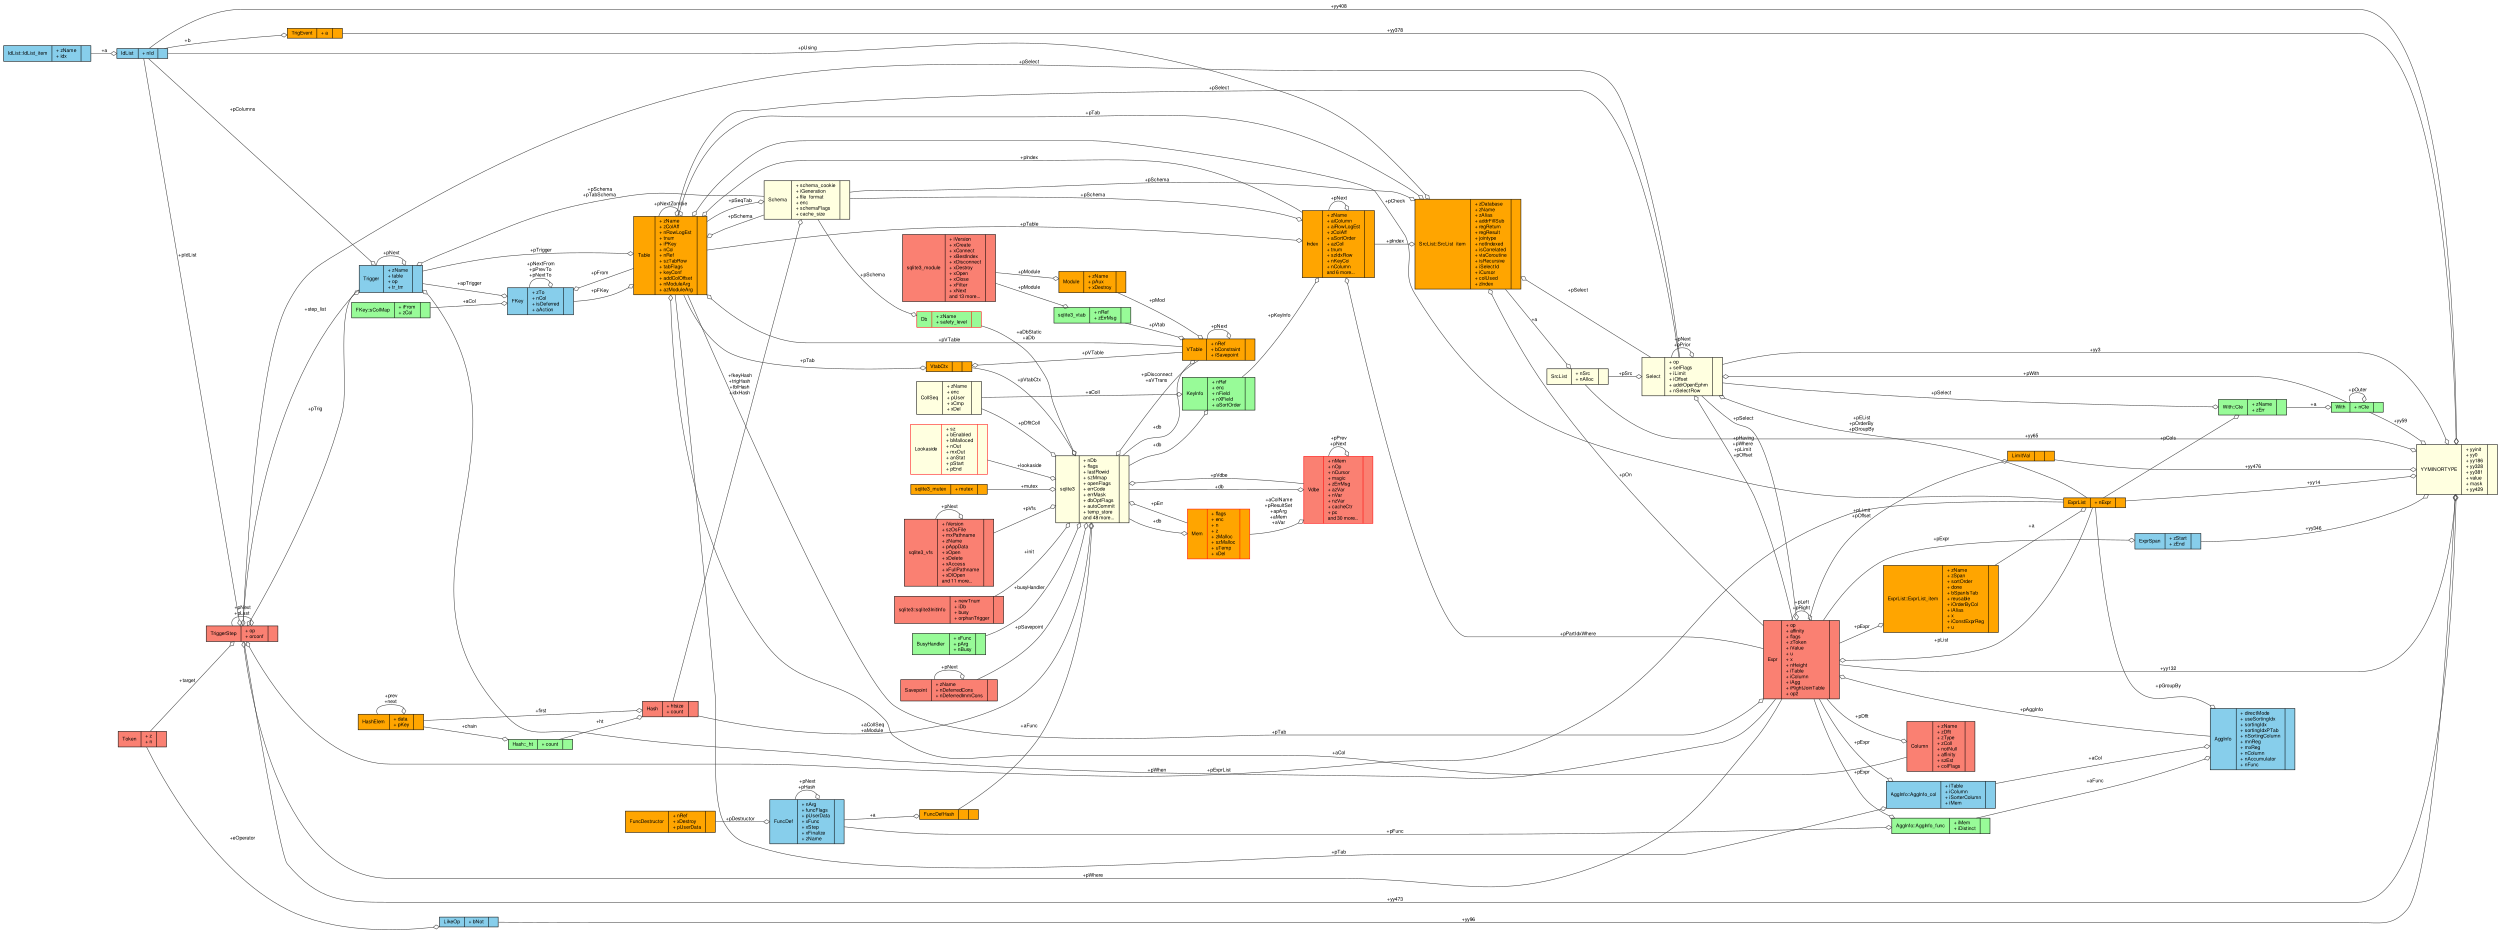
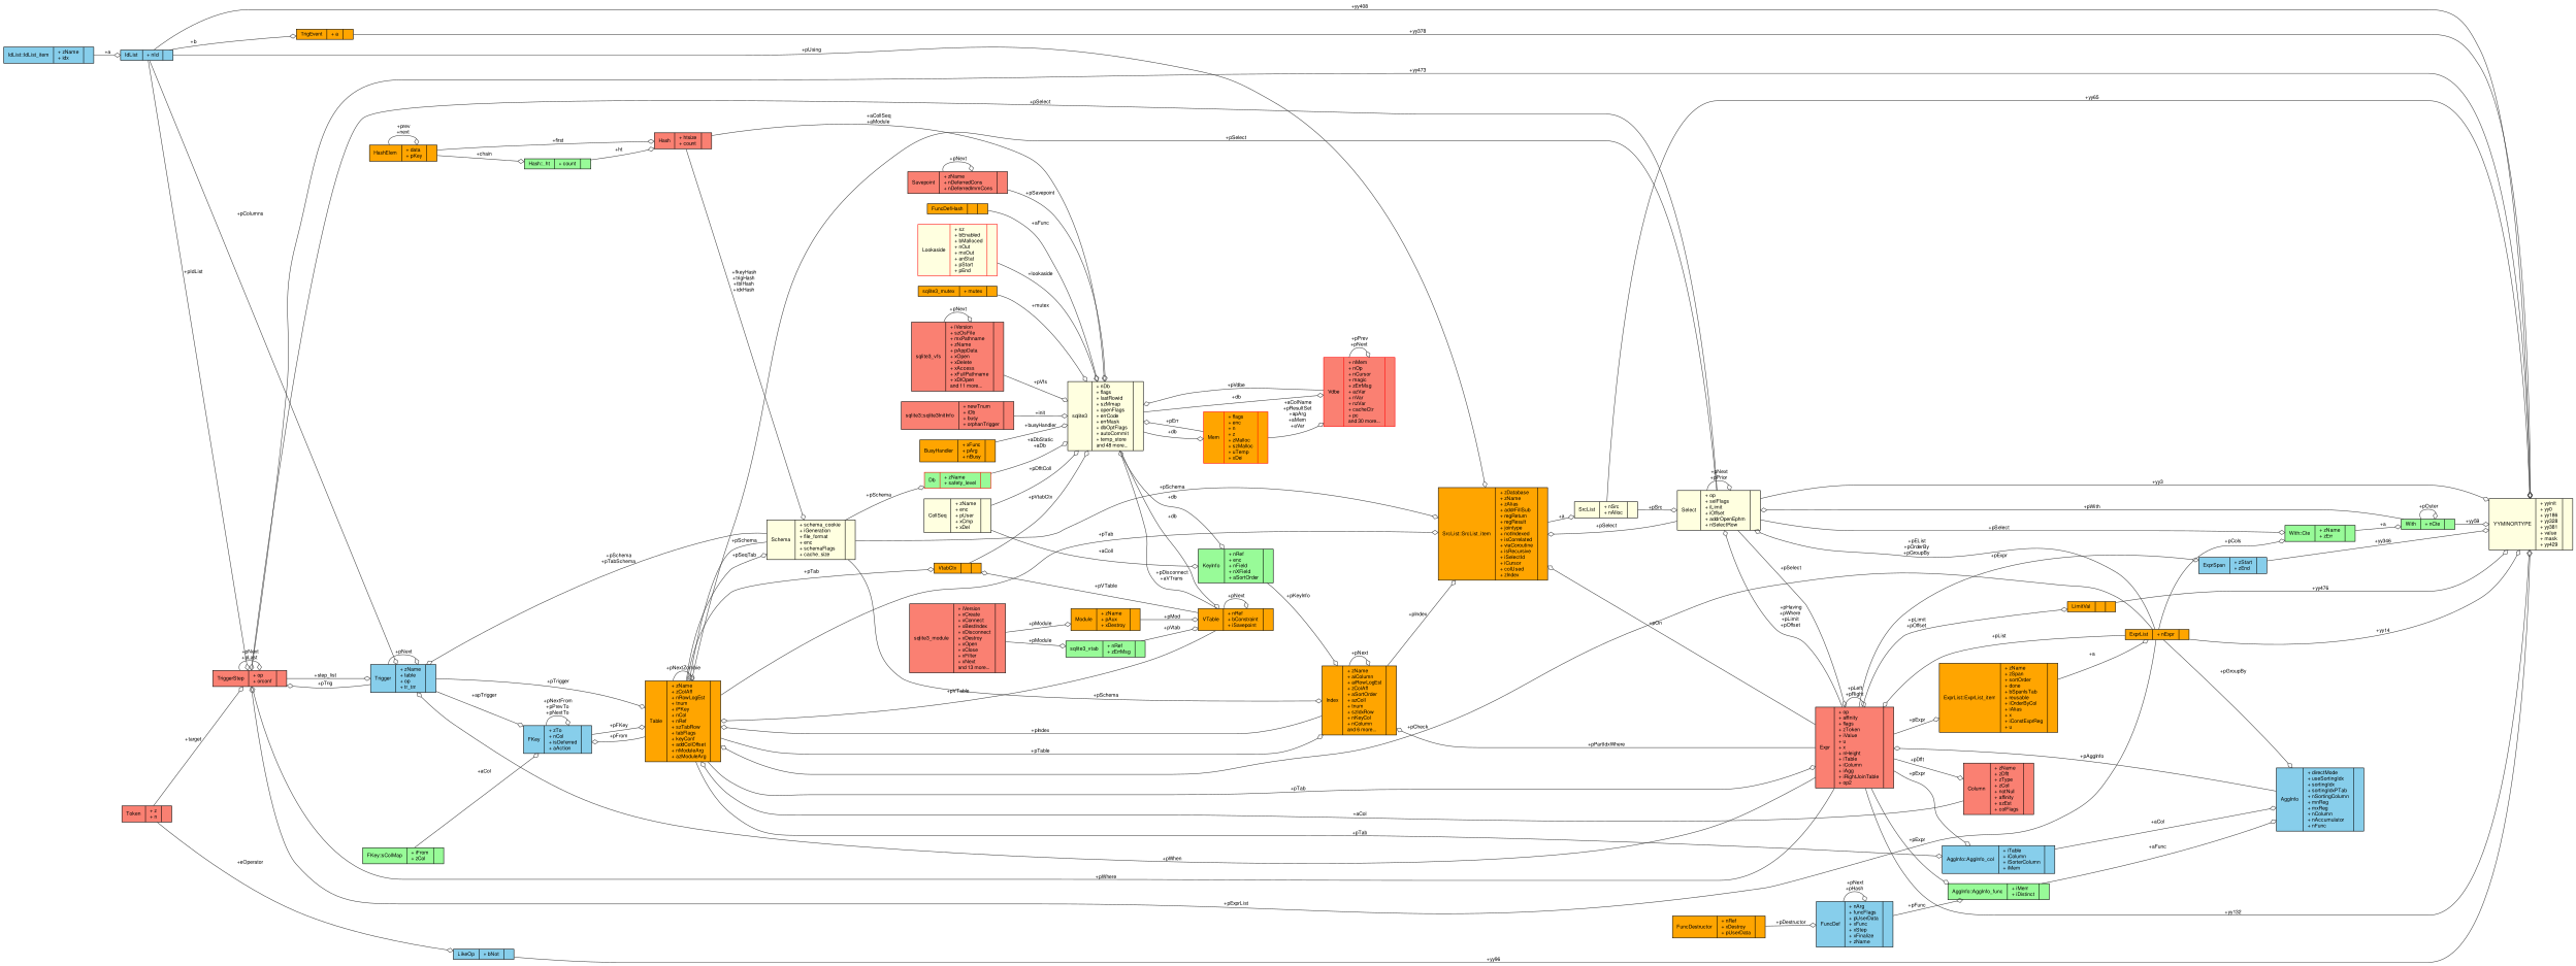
  digraph {
    rankdir=LR
    node [color=black fillcolor=orange fontname=FreeSans fontsize=10 shape=record style=filled]
    edge [arrowhead=odiamond color=grey25 fontname=FreeSans fontsize=10 labelfontname=FreeSans labelfontsize=10 style=solid]
    n1 [fillcolor=lightyellow fontcolor=black height=0.2 label="{YYMINORTYPE\n|+ yyinit\l+ yy0\l+ yy186\l+ yy328\l+ yy381\l+ value\l+ mask\l+ yy429\l|}" width=0.4]
    n2 [fillcolor=salmon height=0.2 label="{TriggerStep\n|+ op\l+ orconf\l|}" width=0.4]
    n3 [fillcolor=skyblue height=0.2 label="{Trigger\n|+ zName\l+ table\l+ op\l+ tr_tm\l|}" width=0.4]
    n4 [height=0.2 label="{Table\n|+ zName\l+ zColAff\l+ nRowLogEst\l+ tnum\l+ iPKey\l+ nCol\l+ nRef\l+ szTabRow\l+ tabFlags\l+ keyConf\l+ addColOffset\l+ nModuleArg\l+ azModuleArg\l|}" width=0.4]
    n5 [fillcolor=skyblue height=0.2 label="{FKey\n|+ zTo\l+ nCol\l+ isDeferred\l+ aAction\l|}" width=0.4]
    n6 [fillcolor=salmon height=0.2 label="{Expr\n|+ op\l+ affinity\l+ flags\l+ zToken\l+ iValue\l+ u\l+ x\l+ nHeight\l+ iTable\l+ iColumn\l+ iAgg\l+ iRightJoinTable\l+ op2\l|}" width=0.4]
    n7 [fillcolor=skyblue height=0.2 label="{AggInfo::AggInfo_col\n|+ iTable\l+ iColumn\l+ iSorterColumn\l+ iMem\l|}" width=0.4]
    n8 [fillcolor=salmon height=0.2 label="{Column\n|+ zName\l+ zDflt\l+ zType\l+ zColl\l+ notNull\l+ affinity\l+ szEst\l+ colFlags\l|}" width=0.4]
    n9 [fillcolor=lightyellow height=0.2 label="{Select\n|+ op\l+ selFlags\l+ iLimit\l+ iOffset\l+ addrOpenEphm\l+ nSelectRow\l|}" width=0.4]
    n10 [height=0.2 label="{ExprList::ExprList_item\n|+ zName\l+ zSpan\l+ sortOrder\l+ done\l+ bSpanIsTab\l+ reusable\l+ iOrderByCol\l+ iAlias\l+ x\l+ iConstExprReg\l+ u\l|}" width=0.4]
    n11 [height=0.2 label="{SrcList::SrcList_item\n|+ zDatabase\l+ zName\l+ zAlias\l+ addrFillSub\l+ regReturn\l+ regResult\l+ jointype\l+ notIndexed\l+ isCorrelated\l+ viaCoroutine\l+ isRecursive\l+ iSelectId\l+ iCursor\l+ colUsed\l+ zIndex\l|}" width=0.4]
    n12 [height=0.2 label="{Index\n|+ zName\l+ aiColumn\l+ aiRowLogEst\l+ zColAff\l+ aSortOrder\l+ azColl\l+ tnum\l+ szIdxRow\l+ nKeyCol\l+ nColumn\land 6 more...\l|}" width=0.4]
    n13 [fillcolor=palegreen height=0.2 label="{AggInfo::AggInfo_func\n|+ iMem\l+ iDistinct\l|}" width=0.4]
    n14 [height=0.2 label="{LimitVal\n||}" width=0.4]
    n15 [fillcolor=skyblue height=0.2 label="{ExprSpan\n|+ zStart\l+ zEnd\l|}" width=0.4]
    n16 [fillcolor=skyblue height=0.2 label="{AggInfo\n|+ directMode\l+ useSortingIdx\l+ sortingIdx\l+ sortingIdxPTab\l+ nSortingColumn\l+ mnReg\l+ mxReg\l+ nColumn\l+ nAccumulator\l+ nFunc\l|}" width=0.4]
    n17 [fillcolor=palegreen height=0.2 label="{With::Cte\n|+ zName\l+ zErr\l|}" width=0.4]
    n18 [height=0.2 label="{ExprList\n|+ nExpr\l|}" width=0.4]
    n19 [fillcolor=lightyellow height=0.2 label="{SrcList\n|+ nSrc\l+ nAlloc\l|}" width=0.4]
    n20 [fillcolor=lightyellow height=0.2 label="{Schema\n|+ schema_cookie\l+ iGeneration\l+ file_format\l+ enc\l+ schemaFlags\l+ cache_size\l|}" width=0.4]
    n21 [height=0.2 label="{VtabCtx\n||}" width=0.4]
    n22 [color=red fillcolor=palegreen height=0.2 label="{Db\n|+ zName\l+ safety_level\l|}" width=0.4]
    n23 [fillcolor=lightyellow height=0.2 label="{sqlite3\n|+ nDb\l+ flags\l+ lastRowid\l+ szMmap\l+ openFlags\l+ errCode\l+ errMask\l+ dbOptFlags\l+ autoCommit\l+ temp_store\land 48 more...\l|}" width=0.4]
    n24 [fillcolor=salmon height=0.2 label="{Hash\n|+ htsize\l+ count\l|}" width=0.4]
    n25 [height=0.2 label="{VTable\n|+ nRef\l+ bConstraint\l+ iSavepoint\l|}" width=0.4]
    n26 [color=red height=0.2 label="{Mem\n|+ flags\l+ enc\l+ n\l+ z\l+ zMalloc\l+ szMalloc\l+ uTemp\l+ xDel\l|}" width=0.4]
    n27 [color=red fillcolor=salmon height=0.2 label="{Vdbe\n|+ nMem\l+ nOp\l+ nCursor\l+ magic\l+ zErrMsg\l+ azVar\l+ nVar\l+ nzVar\l+ cacheCtr\l+ pc\land 30 more...\l|}" width=0.4]
    n28 [fillcolor=palegreen height=0.2 label="{KeyInfo\n|+ nRef\l+ enc\l+ nField\l+ nXField\l+ aSortOrder\l|}" width=0.4]
    n29 [fillcolor=palegreen height=0.2 label="{Hash::_ht\n|+ count\l|}" width=0.4]
    n30 [height=0.2 label="{HashElem\n|+ data\l+ pKey\l|}" width=0.4]
    n31 [fillcolor=palegreen height=0.2 label="{FKey::sColMap\n|+ iFrom\l+ zCol\l|}" width=0.4]
    n32 [fillcolor=skyblue height=0.2 label="{IdList\n|+ nId\l|}" width=0.4]
    n33 [height=0.2 label="{TrigEvent\n|+ a\l|}" width=0.4]
    n34 [fillcolor=skyblue height=0.2 label="{IdList::IdList_item\n|+ zName\l+ idx\l|}" width=0.4]
    n35 [fillcolor=salmon height=0.2 label="{Savepoint\n|+ zName\l+ nDeferredCons\l+ nDeferredImmCons\l|}" width=0.4]
    n36 [height=0.2 label="{FuncDefHash\n||}" width=0.4]
    n37 [fillcolor=skyblue height=0.2 label="{FuncDef\n|+ nArg\l+ funcFlags\l+ pUserData\l+ xFunc\l+ xStep\l+ xFinalize\l+ zName\l|}" width=0.4]
    n38 [height=0.2 label="{FuncDestructor\n|+ nRef\l+ xDestroy\l+ pUserData\l|}" width=0.4]
    n39 [color=red fillcolor=lightyellow height=0.2 label="{Lookaside\n|+ sz\l+ bEnabled\l+ bMalloced\l+ nOut\l+ mxOut\l+ anStat\l+ pStart\l+ pEnd\l|}" width=0.4]
    n40 [height=0.2 label="{sqlite3_mutex\n|+ mutex\l|}" width=0.4]
    n41 [fillcolor=salmon height=0.2 label="{sqlite3_vfs\n|+ iVersion\l+ szOsFile\l+ mxPathname\l+ zName\l+ pAppData\l+ xOpen\l+ xDelete\l+ xAccess\l+ xFullPathname\l+ xDlOpen\land 11 more...\l|}" width=0.4]
    n42 [fillcolor=salmon height=0.2 label="{sqlite3::sqlite3InitInfo\n|+ newTnum\l+ iDb\l+ busy\l+ orphanTrigger\l|}" width=0.4]
-   n43 [fillcolor=palegreen height=0.2 label="{BusyHandler\n|+ xFunc\l+ pArg\l+ nBusy\l|}" width=0.4]
+   n43 [height=0.2 label="{BusyHandler\n|+ xFunc\l+ pArg\l+ nBusy\l|}" width=0.4]
    n44 [fillcolor=lightyellow height=0.2 label="{CollSeq\n|+ zName\l+ enc\l+ pUser\l+ xCmp\l+ xDel\l|}" width=0.4]
    n45 [height=0.2 label="{Module\n|+ zName\l+ pAux\l+ xDestroy\l|}" width=0.4]
    n46 [fillcolor=salmon height=0.2 label="{sqlite3_module\n|+ iVersion\l+ xCreate\l+ xConnect\l+ xBestIndex\l+ xDisconnect\l+ xDestroy\l+ xOpen\l+ xClose\l+ xFilter\l+ xNext\land 13 more...\l|}" width=0.4]
    n47 [fillcolor=palegreen height=0.2 label="{sqlite3_vtab\n|+ nRef\l+ zErrMsg\l|}" width=0.4]
    n48 [fillcolor=palegreen height=0.2 label="{With\n|+ nCte\l|}" width=0.4]
    n49 [fillcolor=salmon height=0.2 label="{Token\n|+ z\l+ n\l|}" width=0.4]
    n50 [fillcolor=skyblue height=0.2 label="{LikeOp\n|+ bNot\l|}" width=0.4]
    n2 -> n1 [label=" +yy473"]
    n2 -> n2 [label=" +pNext\n+pLast"]
    n2 -> n3 [label=" +step_list"]
    n3 -> n2 [label=" +pTrig"]
    n3 -> n3 [label=" +pNext"]
    n3 -> n4 [label=" +pTrigger"]
    n3 -> n5 [label=" +apTrigger"]
    n4 -> n4 [label=" +pNextZombie"]
    n4 -> n5 [label=" +pFrom"]
    n4 -> n6 [label=" +pTab"]
    n4 -> n7 [label=" +pTab"]
    n4 -> n11 [label=" +pTab"]
    n4 -> n12 [label=" +pTable"]
    n4 -> n20 [label=" +pSeqTab"]
    n4 -> n21 [label=" +pTab"]
    n5 -> n4 [label=" +pFKey"]
    n5 -> n5 [label=" +pNextFrom\n+pPrevTo\n+pNextTo"]
    n6 -> n1 [label=" +yy132"]
    n6 -> n2 [label=" +pWhere"]
    n6 -> n3 [label=" +pWhen"]
    n6 -> n6 [label=" +pLeft\n+pRight"]
    n6 -> n7 [label=" +pExpr"]
    n6 -> n8 [label=" +pDflt"]
    n6 -> n9 [label=" +pHaving\n+pWhere\n+pLimit\n+pOffset"]
    n6 -> n10 [label=" +pExpr"]
    n6 -> n11 [label=" +pOn"]
    n6 -> n12 [label=" +pPartIdxWhere"]
    n6 -> n13 [label=" +pExpr"]
    n6 -> n14 [label=" +pLimit\n+pOffset"]
    n6 -> n15 [label=" +pExpr"]
    n7 -> n16 [label=" +aCol"]
    n8 -> n4 [label=" +aCol"]
    n9 -> n1 [label=" +yy3"]
    n9 -> n2 [label=" +pSelect"]
    n9 -> n4 [label=" +pSelect"]
    n9 -> n6 [label=" +pSelect"]
    n9 -> n9 [label=" +pNext\n+pPrior"]
    n9 -> n11 [label=" +pSelect"]
    n9 -> n17 [label=" +pSelect"]
    n10 -> n18 [label=" +a"]
    n11 -> n19 [label=" +a"]
    n12 -> n4 [label=" +pIndex"]
    n12 -> n11 [label=" +pIndex"]
    n12 -> n12 [label=" +pNext"]
    n13 -> n16 [label=" +aFunc"]
    n14 -> n1 [label=" +yy476"]
    n15 -> n1 [label=" +yy346"]
    n16 -> n6 [label=" +pAggInfo"]
    n17 -> n48 [label=" +a"]
    n18 -> n1 [label=" +yy14"]
    n18 -> n2 [label=" +pExprList"]
    n18 -> n4 [label=" +pCheck"]
    n18 -> n6 [label=" +pList"]
    n18 -> n9 [label=" +pEList\n+pOrderBy\n+pGroupBy"]
    n18 -> n16 [label=" +pGroupBy"]
    n18 -> n17 [label=" +pCols"]
    n19 -> n1 [label=" +yy65"]
    n19 -> n9 [label=" +pSrc"]
    n20 -> n3 [label=" +pSchema\n+pTabSchema"]
    n20 -> n4 [label=" +pSchema"]
    n20 -> n11 [label=" +pSchema"]
    n20 -> n12 [label=" +pSchema"]
    n20 -> n22 [label=" +pSchema"]
    n21 -> n23 [label=" +pVtabCtx"]
    n22 -> n23 [label=" +aDbStatic\n+aDb"]
    n23 -> n25 [label=" +db"]
    n23 -> n26 [label=" +db"]
    n23 -> n27 [label=" +db"]
    n23 -> n28 [label=" +db"]
    n24 -> n20 [label=" +fkeyHash\n+trigHash\n+tblHash\n+idxHash"]
    n24 -> n23 [label=" +aCollSeq\n+aModule"]
    n25 -> n4 [label=" +pVTable"]
    n25 -> n21 [label=" +pVTable"]
    n25 -> n23 [label=" +pDisconnect\n+aVTrans"]
    n25 -> n25 [label=" +pNext"]
    n26 -> n23 [label=" +pErr"]
    n26 -> n27 [label=" +aColName\n+pResultSet\n+apArg\n+aMem\n+aVar"]
    n27 -> n23 [label=" +pVdbe"]
    n27 -> n27 [label=" +pPrev\n+pNext"]
    n28 -> n12 [label=" +pKeyInfo"]
    n29 -> n24 [label=" +ht"]
    n30 -> n24 [label=" +first"]
    n30 -> n29 [label=" +chain"]
    n30 -> n30 [label=" +prev\n+next"]
    n31 -> n5 [label=" +aCol"]
    n32 -> n1 [label=" +yy408"]
    n32 -> n2 [label=" +pIdList"]
    n32 -> n3 [label=" +pColumns"]
    n32 -> n11 [label=" +pUsing"]
    n32 -> n33 [label=" +b"]
    n33 -> n1 [label=" +yy378"]
    n34 -> n32 [label=" +a"]
    n35 -> n23 [label=" +pSavepoint"]
    n35 -> n35 [label=" +pNext"]
    n36 -> n23 [label=" +aFunc"]
    n37 -> n13 [label=" +pFunc"]
-   n37 -> n36 [label=" +a"]
    n37 -> n37 [label=" +pNext\n+pHash"]
    n38 -> n37 [label=" +pDestructor"]
    n39 -> n23 [label=" +lookaside"]
    n40 -> n23 [label=" +mutex"]
    n41 -> n23 [label=" +pVfs"]
    n41 -> n41 [label=" +pNext"]
    n42 -> n23 [label=" +init"]
    n43 -> n23 [label=" +busyHandler"]
    n44 -> n23 [label=" +pDfltColl"]
    n44 -> n28 [label=" +aColl"]
    n45 -> n25 [label=" +pMod"]
    n46 -> n45 [label=" +pModule"]
    n46 -> n47 [label=" +pModule"]
    n47 -> n25 [label=" +pVtab"]
    n48 -> n1 [label=" +yy59"]
    n48 -> n9 [label=" +pWith"]
    n48 -> n48 [label=" +pOuter"]
    n49 -> n2 [label=" +target"]
    n49 -> n50 [label=" +eOperator"]
    n50 -> n1 [label=" +yy96"]
  }
